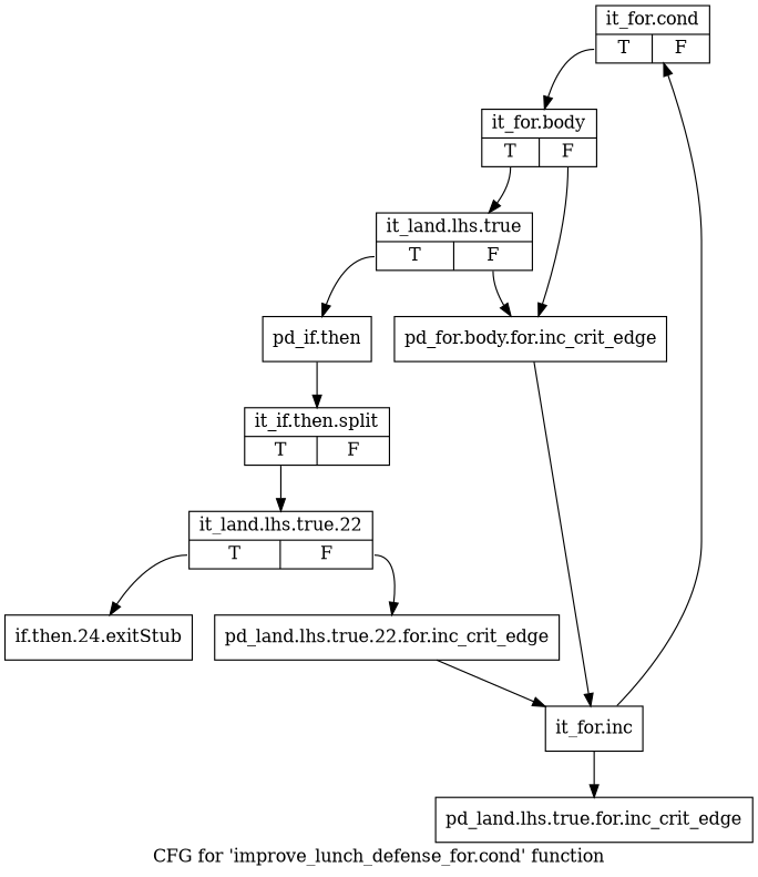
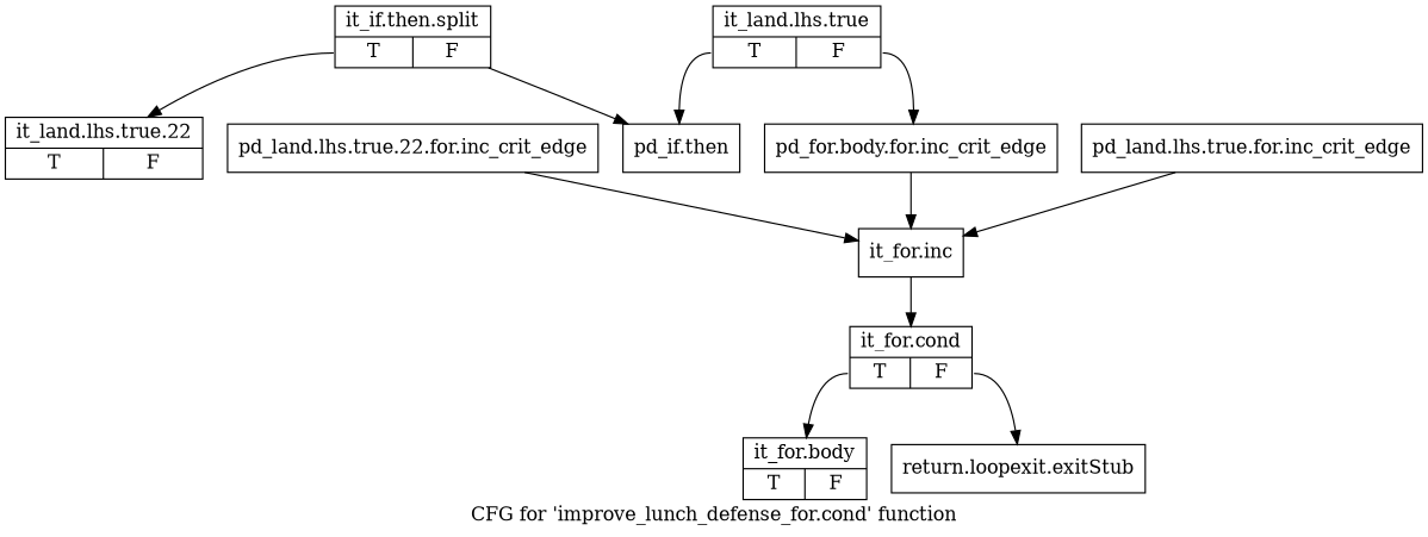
  digraph {
    label="CFG for 'improve_lunch_defense_for.cond' function"
    node [shape=record]
    n1 [label="{it_for.cond|{<s0>T|<s1>F}}"]
+   n2 [label="{return.loopexit.exitStub}"]
    n3 [label="{it_for.body|{<s0>T|<s1>F}}"]
    n4 [label="{it_land.lhs.true|{<s0>T|<s1>F}}"]
    n5 [label="{pd_for.body.for.inc_crit_edge}"]
-   n6 [label="{if.then.24.exitStub}"]
    n7 [label="{pd_if.then}"]
    n8 [label="{it_for.inc}"]
    n9 [label="{it_if.then.split|{<s0>T|<s1>F}}"]
    n10 [label="{pd_land.lhs.true.for.inc_crit_edge}"]
    n11 [label="{it_land.lhs.true.22|{<s0>T|<s1>F}}"]
    n12 [label="{pd_land.lhs.true.22.for.inc_crit_edge}"]
+   n1 -> n2 [tailport=s1]
    n1 -> n3 [tailport=s0]
-   n3 -> n4 [tailport=s0]
-   n3 -> n5 [tailport=s1]
    n4 -> n5 [tailport=s1]
    n4 -> n7 [tailport=s0]
    n5 -> n8
-   n7 -> n9
+   n9 -> n7
    n8 -> n1
    n9 -> n11 [tailport=s0]
-   n8 -> n10
-   n11 -> n6 [tailport=s0]
-   n11 -> n12 [tailport=s1]
+   n10 -> n8
    n12 -> n8
  }
